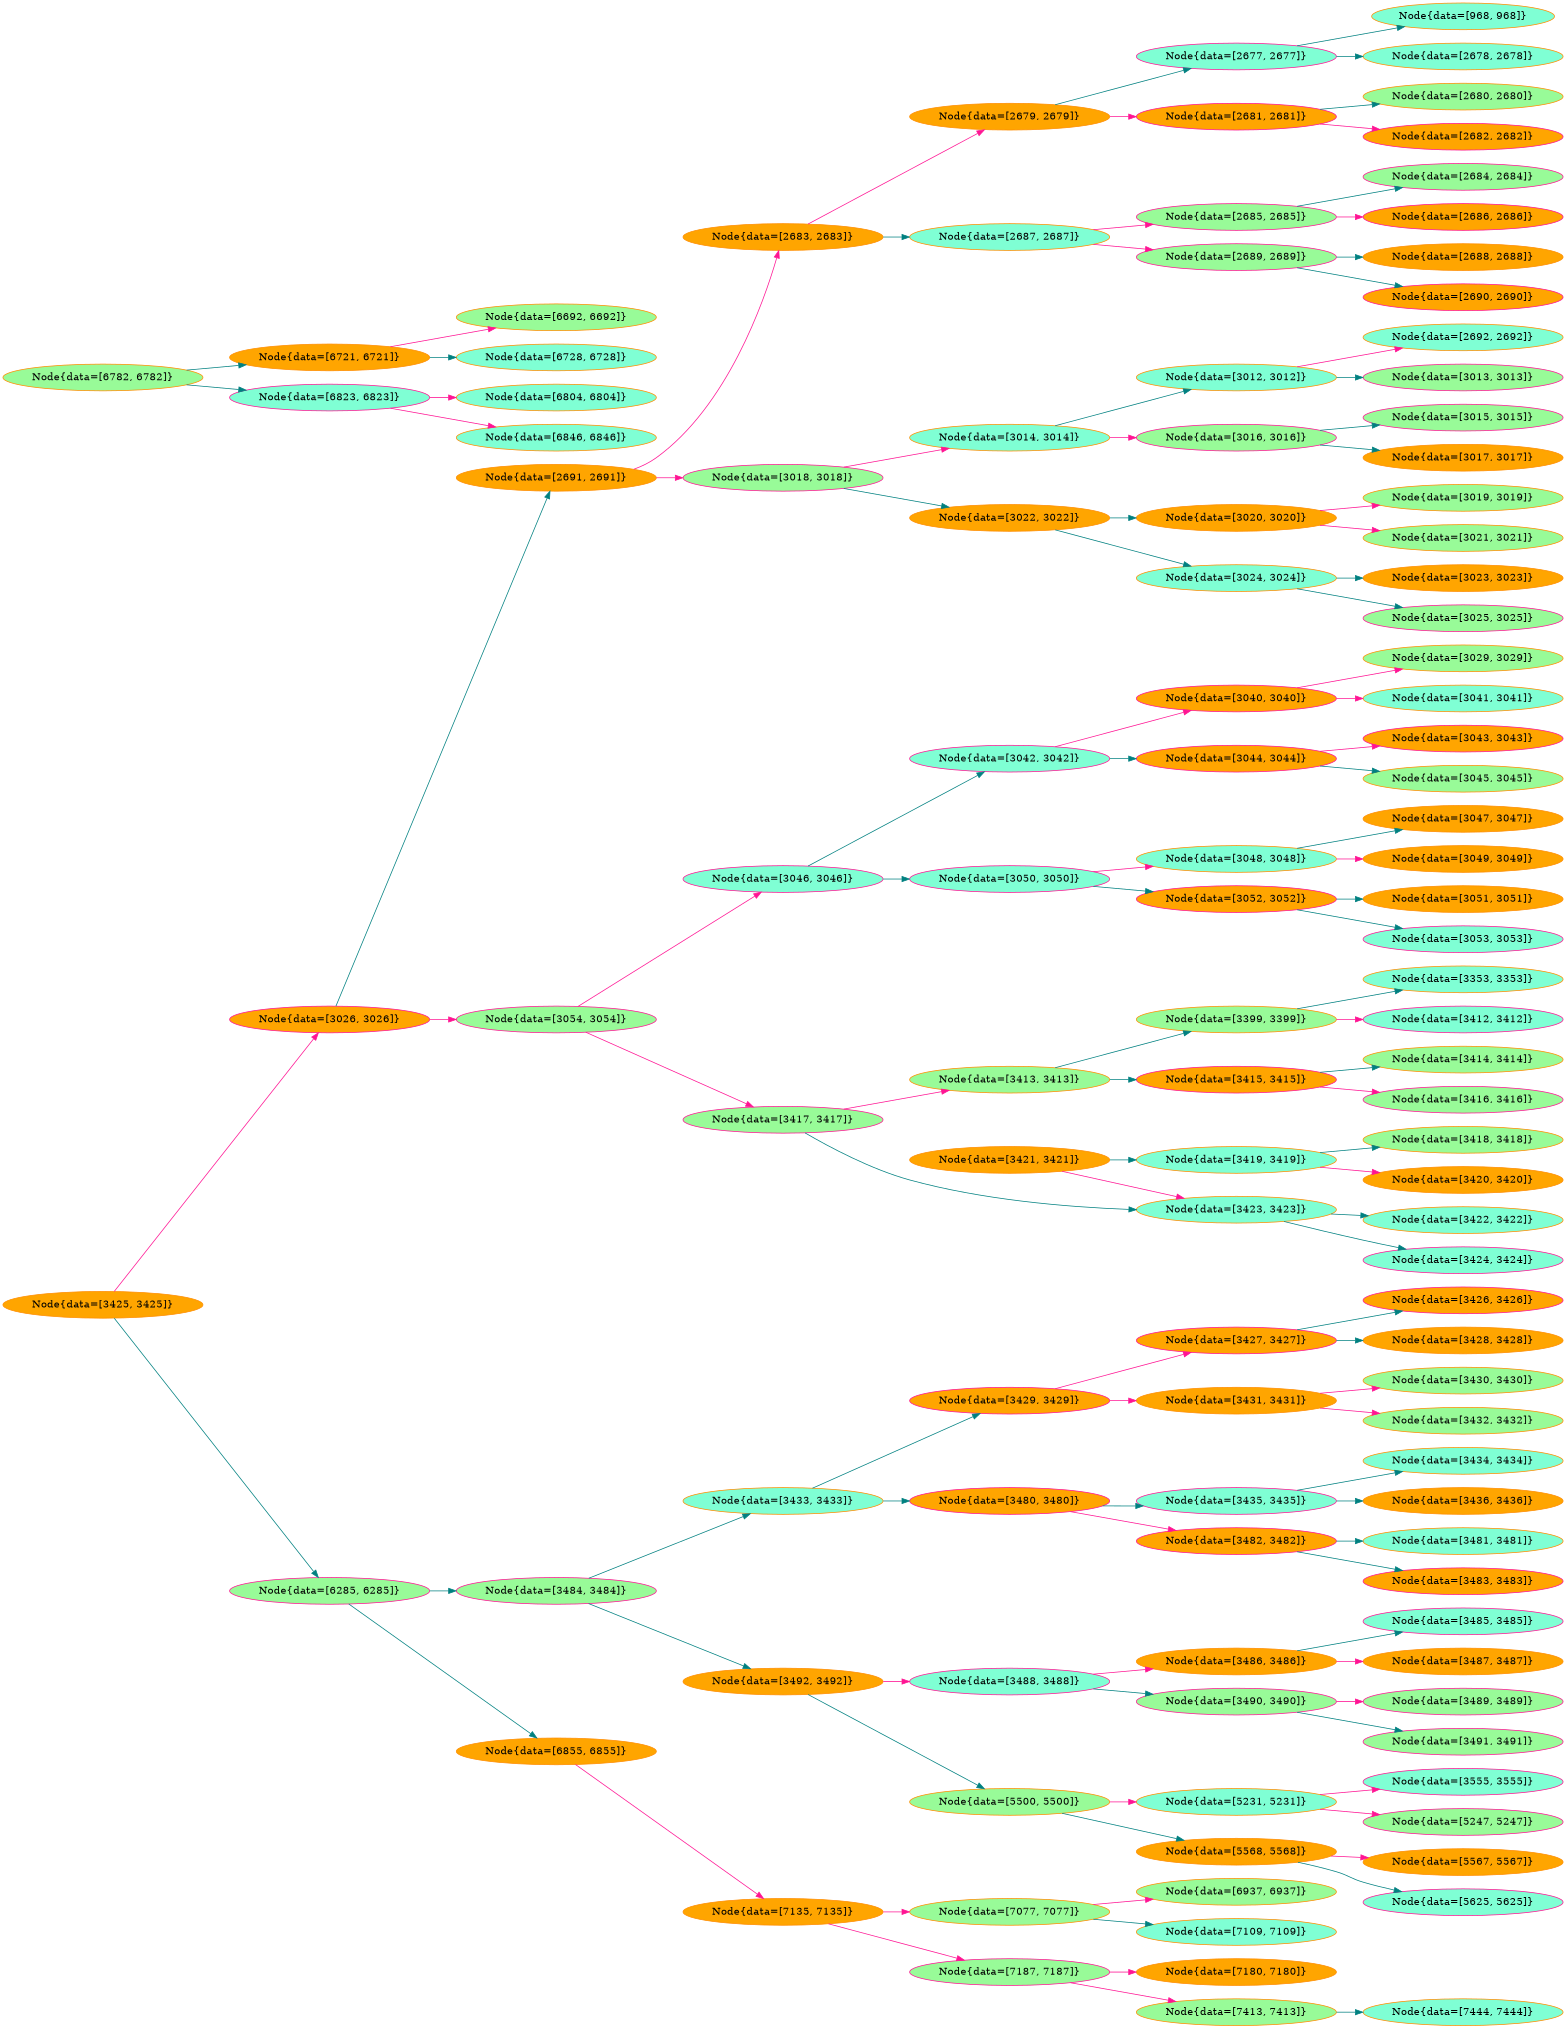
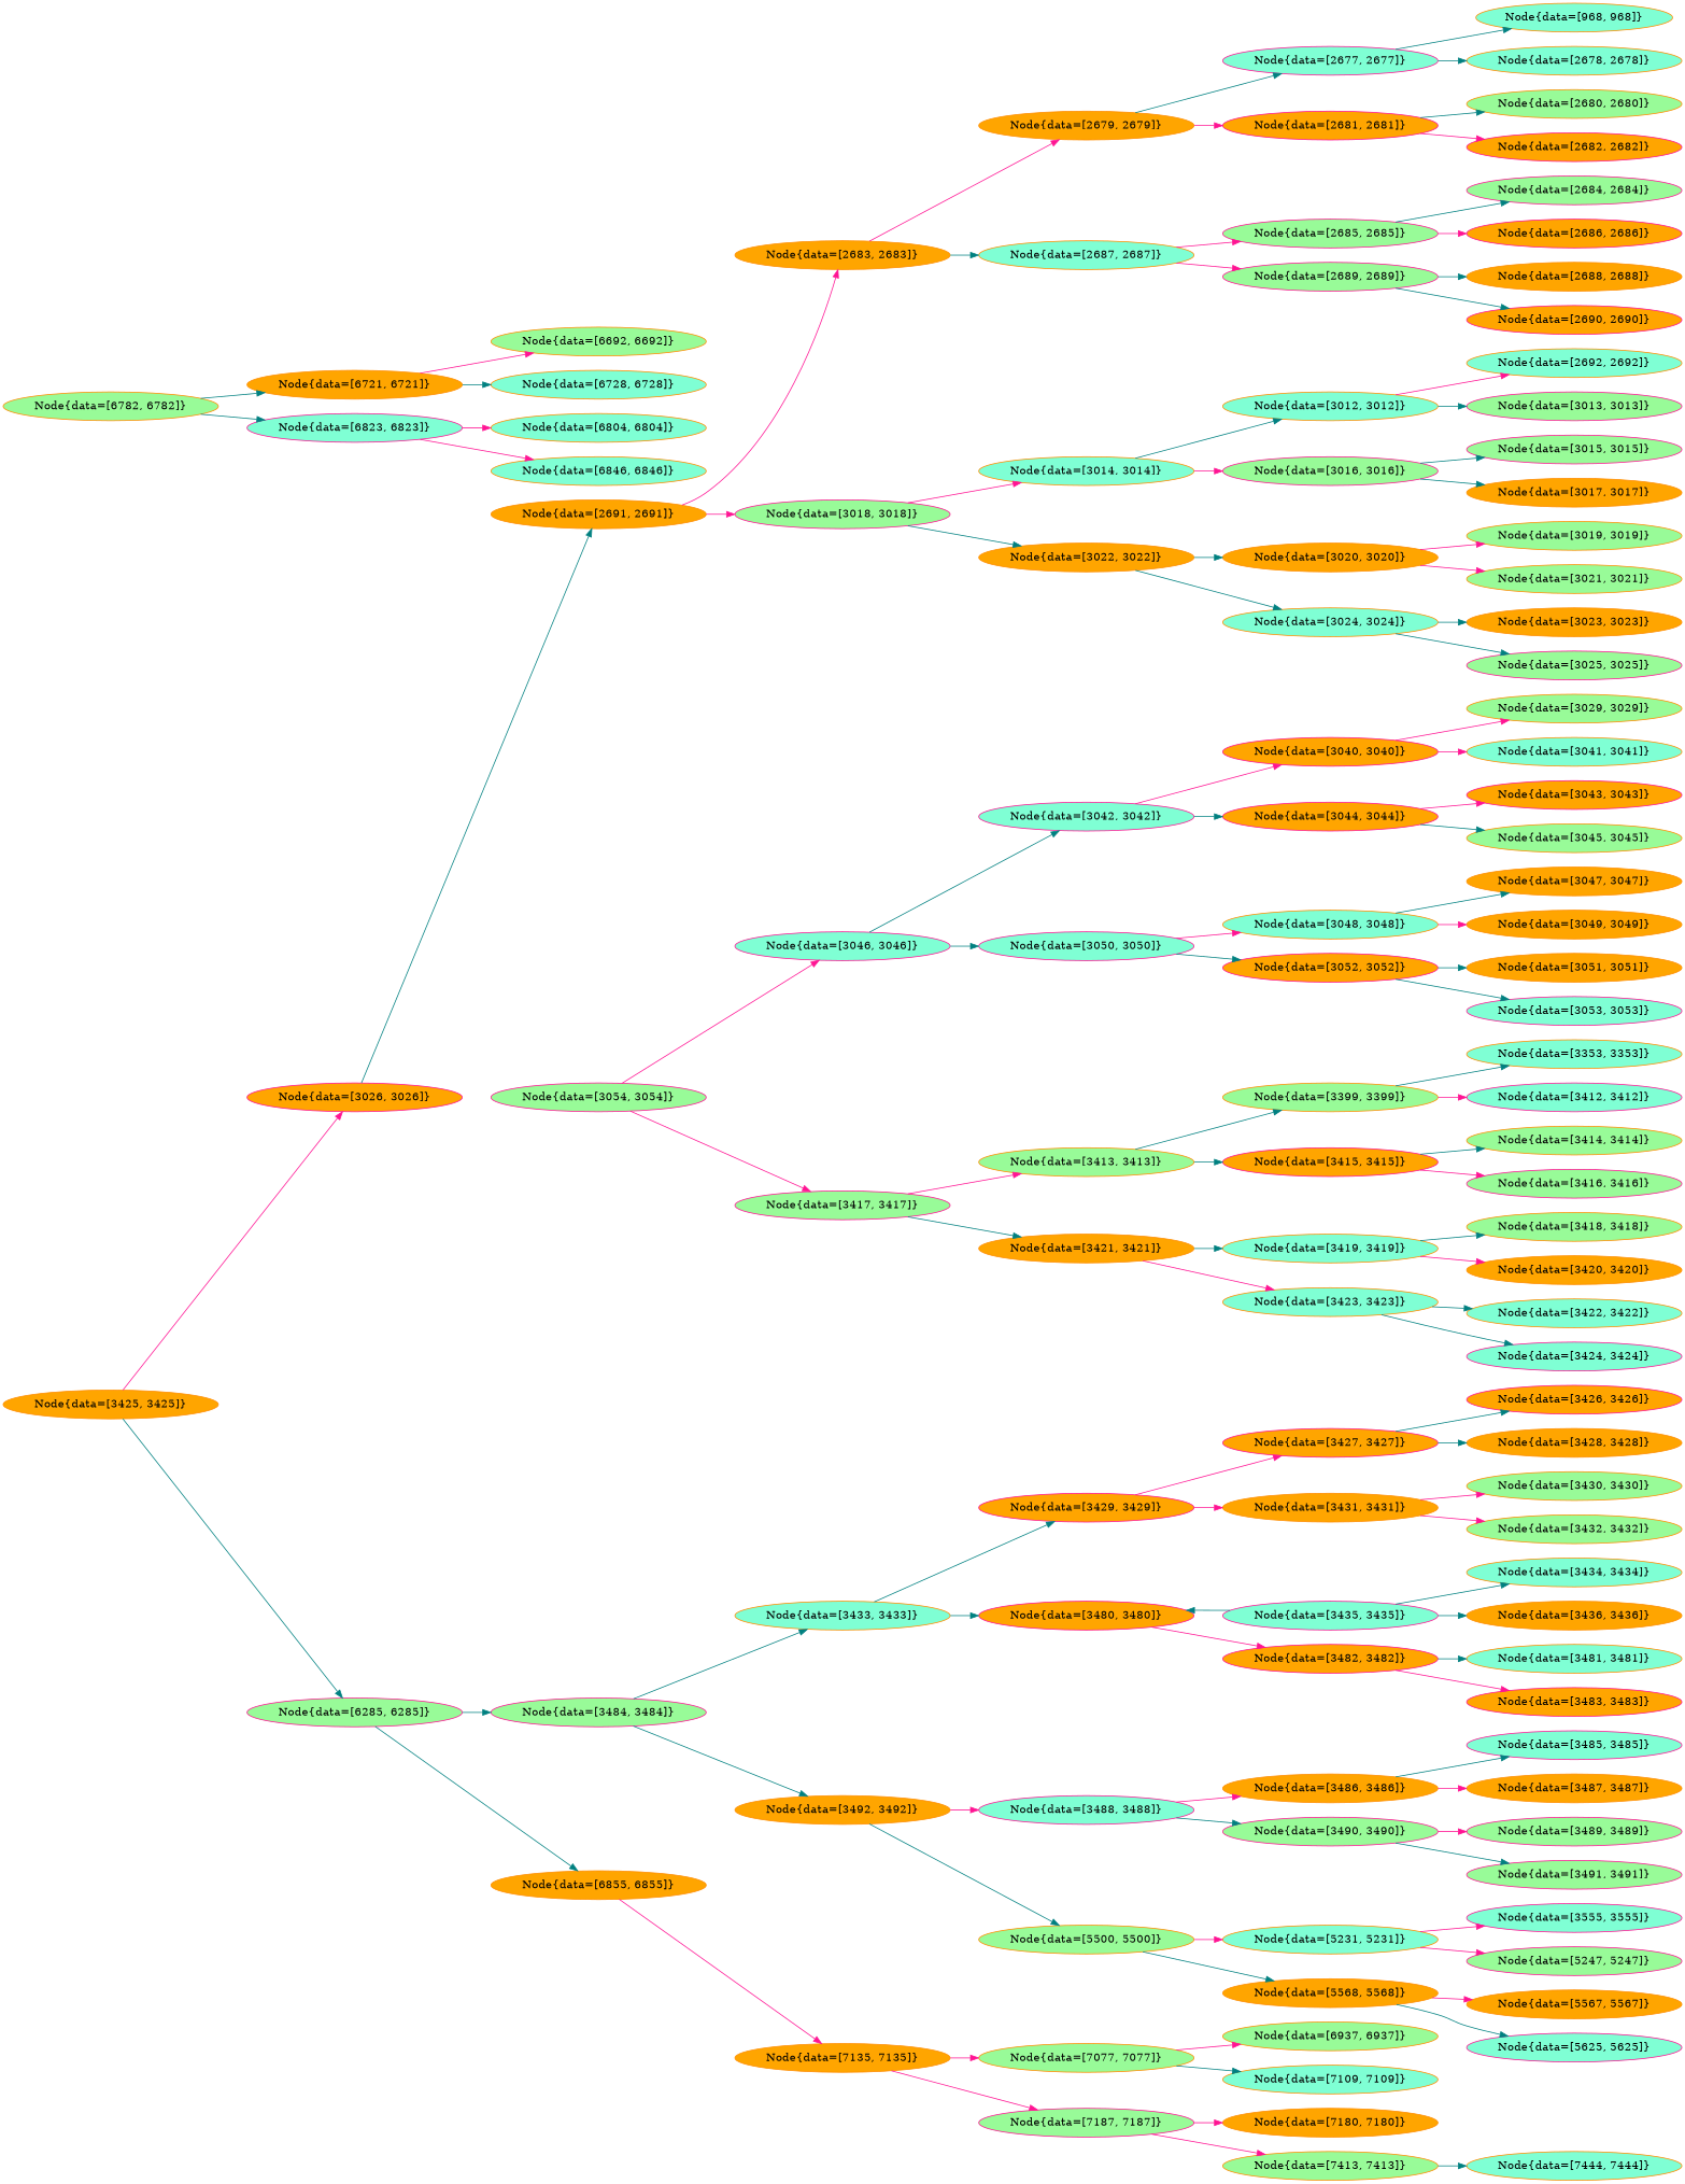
  digraph {
    rankdir=LR
    node [color=darkorange fillcolor=orange style=filled]
    edge [color=teal]
    n1 [label="Node{data=[3425, 3425]}"]
    n2 [color=deeppink label="Node{data=[3026, 3026]}"]
    n3 [color=deeppink fillcolor=palegreen label="Node{data=[6285, 6285]}"]
    n4 [label="Node{data=[2691, 2691]}"]
    n5 [color=deeppink fillcolor=palegreen label="Node{data=[3054, 3054]}"]
    n6 [color=deeppink fillcolor=palegreen label="Node{data=[3484, 3484]}"]
    n7 [label="Node{data=[6855, 6855]}"]
    n8 [label="Node{data=[2683, 2683]}"]
    n9 [color=deeppink fillcolor=palegreen label="Node{data=[3018, 3018]}"]
    n10 [color=deeppink fillcolor=aquamarine label="Node{data=[3046, 3046]}"]
    n11 [color=deeppink fillcolor=palegreen label="Node{data=[3417, 3417]}"]
    n12 [label="Node{data=[2679, 2679]}"]
    n13 [fillcolor=aquamarine label="Node{data=[2687, 2687]}"]
    n14 [fillcolor=aquamarine label="Node{data=[3014, 3014]}"]
    n15 [label="Node{data=[3022, 3022]}"]
    n16 [color=deeppink fillcolor=aquamarine label="Node{data=[2677, 2677]}"]
    n17 [color=deeppink label="Node{data=[2681, 2681]}"]
    n18 [color=deeppink fillcolor=palegreen label="Node{data=[2685, 2685]}"]
    n19 [color=deeppink fillcolor=palegreen label="Node{data=[2689, 2689]}"]
    n20 [fillcolor=aquamarine label="Node{data=[968, 968]}"]
    n21 [fillcolor=aquamarine label="Node{data=[2678, 2678]}"]
    n22 [fillcolor=palegreen label="Node{data=[2680, 2680]}"]
    n23 [color=deeppink label="Node{data=[2682, 2682]}"]
    n24 [color=deeppink fillcolor=palegreen label="Node{data=[2684, 2684]}"]
    n25 [color=deeppink label="Node{data=[2686, 2686]}"]
    n26 [label="Node{data=[2688, 2688]}"]
    n27 [color=deeppink label="Node{data=[2690, 2690]}"]
    n28 [fillcolor=aquamarine label="Node{data=[3012, 3012]}"]
    n29 [color=deeppink fillcolor=palegreen label="Node{data=[3016, 3016]}"]
    n30 [label="Node{data=[3020, 3020]}"]
    n31 [fillcolor=aquamarine label="Node{data=[3024, 3024]}"]
    n32 [fillcolor=aquamarine label="Node{data=[2692, 2692]}"]
    n33 [color=deeppink fillcolor=palegreen label="Node{data=[3013, 3013]}"]
    n34 [color=deeppink fillcolor=palegreen label="Node{data=[3015, 3015]}"]
    n35 [label="Node{data=[3017, 3017]}"]
    n36 [fillcolor=palegreen label="Node{data=[3019, 3019]}"]
    n37 [fillcolor=palegreen label="Node{data=[3021, 3021]}"]
    n38 [label="Node{data=[3023, 3023]}"]
    n39 [color=deeppink fillcolor=palegreen label="Node{data=[3025, 3025]}"]
    n40 [color=deeppink fillcolor=aquamarine label="Node{data=[3042, 3042]}"]
    n41 [color=deeppink fillcolor=aquamarine label="Node{data=[3050, 3050]}"]
    n42 [fillcolor=palegreen label="Node{data=[3413, 3413]}"]
    n43 [label="Node{data=[3421, 3421]}"]
    n44 [color=deeppink label="Node{data=[3040, 3040]}"]
    n45 [color=deeppink label="Node{data=[3044, 3044]}"]
    n46 [fillcolor=aquamarine label="Node{data=[3048, 3048]}"]
    n47 [color=deeppink label="Node{data=[3052, 3052]}"]
    n48 [fillcolor=palegreen label="Node{data=[3029, 3029]}"]
    n49 [fillcolor=aquamarine label="Node{data=[3041, 3041]}"]
    n50 [color=deeppink label="Node{data=[3043, 3043]}"]
    n51 [fillcolor=palegreen label="Node{data=[3045, 3045]}"]
    n52 [label="Node{data=[3047, 3047]}"]
    n53 [label="Node{data=[3049, 3049]}"]
    n54 [label="Node{data=[3051, 3051]}"]
    n55 [color=deeppink fillcolor=aquamarine label="Node{data=[3053, 3053]}"]
    n56 [fillcolor=palegreen label="Node{data=[3399, 3399]}"]
    n57 [color=deeppink label="Node{data=[3415, 3415]}"]
    n58 [fillcolor=aquamarine label="Node{data=[3419, 3419]}"]
    n59 [fillcolor=aquamarine label="Node{data=[3423, 3423]}"]
    n60 [fillcolor=aquamarine label="Node{data=[3353, 3353]}"]
    n61 [color=deeppink fillcolor=aquamarine label="Node{data=[3412, 3412]}"]
    n62 [fillcolor=palegreen label="Node{data=[3414, 3414]}"]
    n63 [color=deeppink fillcolor=palegreen label="Node{data=[3416, 3416]}"]
    n64 [fillcolor=palegreen label="Node{data=[3418, 3418]}"]
    n65 [label="Node{data=[3420, 3420]}"]
    n66 [fillcolor=aquamarine label="Node{data=[3422, 3422]}"]
    n67 [color=deeppink fillcolor=aquamarine label="Node{data=[3424, 3424]}"]
    n68 [fillcolor=aquamarine label="Node{data=[3433, 3433]}"]
    n69 [label="Node{data=[3492, 3492]}"]
    n70 [label="Node{data=[7135, 7135]}"]
    n71 [color=deeppink label="Node{data=[3429, 3429]}"]
    n72 [color=deeppink label="Node{data=[3480, 3480]}"]
    n73 [color=deeppink fillcolor=aquamarine label="Node{data=[3488, 3488]}"]
    n74 [fillcolor=palegreen label="Node{data=[5500, 5500]}"]
    n75 [color=deeppink label="Node{data=[3427, 3427]}"]
    n76 [label="Node{data=[3431, 3431]}"]
    n77 [color=deeppink fillcolor=aquamarine label="Node{data=[3435, 3435]}"]
    n78 [color=deeppink label="Node{data=[3482, 3482]}"]
    n79 [color=deeppink label="Node{data=[3426, 3426]}"]
    n80 [label="Node{data=[3428, 3428]}"]
    n81 [fillcolor=palegreen label="Node{data=[3430, 3430]}"]
    n82 [fillcolor=palegreen label="Node{data=[3432, 3432]}"]
    n83 [fillcolor=aquamarine label="Node{data=[3434, 3434]}"]
    n84 [label="Node{data=[3436, 3436]}"]
    n85 [fillcolor=aquamarine label="Node{data=[3481, 3481]}"]
    n86 [color=deeppink label="Node{data=[3483, 3483]}"]
    n87 [label="Node{data=[3486, 3486]}"]
    n88 [color=deeppink fillcolor=palegreen label="Node{data=[3490, 3490]}"]
    n89 [fillcolor=aquamarine label="Node{data=[5231, 5231]}"]
    n90 [label="Node{data=[5568, 5568]}"]
    n91 [color=deeppink fillcolor=aquamarine label="Node{data=[3485, 3485]}"]
    n92 [label="Node{data=[3487, 3487]}"]
    n93 [color=deeppink fillcolor=palegreen label="Node{data=[3489, 3489]}"]
    n94 [color=deeppink fillcolor=palegreen label="Node{data=[3491, 3491]}"]
    n95 [color=deeppink fillcolor=aquamarine label="Node{data=[3555, 3555]}"]
    n96 [color=deeppink fillcolor=palegreen label="Node{data=[5247, 5247]}"]
    n97 [label="Node{data=[5567, 5567]}"]
    n98 [color=deeppink fillcolor=aquamarine label="Node{data=[5625, 5625]}"]
    n99 [fillcolor=palegreen label="Node{data=[6782, 6782]}"]
    n100 [label="Node{data=[6721, 6721]}"]
    n101 [color=deeppink fillcolor=aquamarine label="Node{data=[6823, 6823]}"]
    n102 [fillcolor=palegreen label="Node{data=[7077, 7077]}"]
    n103 [color=deeppink fillcolor=palegreen label="Node{data=[7187, 7187]}"]
    n104 [fillcolor=palegreen label="Node{data=[6692, 6692]}"]
    n105 [fillcolor=aquamarine label="Node{data=[6728, 6728]}"]
    n106 [fillcolor=aquamarine label="Node{data=[6804, 6804]}"]
    n107 [fillcolor=aquamarine label="Node{data=[6846, 6846]}"]
    n108 [fillcolor=palegreen label="Node{data=[6937, 6937]}"]
    n109 [fillcolor=aquamarine label="Node{data=[7109, 7109]}"]
    n110 [label="Node{data=[7180, 7180]}"]
    n111 [fillcolor=palegreen label="Node{data=[7413, 7413]}"]
    n112 [fillcolor=aquamarine label="Node{data=[7444, 7444]}"]
    n1 -> n2 [color=deeppink]
    n1 -> n3
    n2 -> n4
-   n2 -> n5 [color=deeppink]
    n3 -> n6
    n3 -> n7
    n4 -> n8 [color=deeppink]
    n4 -> n9 [color=deeppink]
    n5 -> n10 [color=deeppink]
    n5 -> n11 [color=deeppink]
    n6 -> n68
    n6 -> n69
    n7 -> n70 [color=deeppink]
    n8 -> n12 [color=deeppink]
    n8 -> n13
    n9 -> n14 [color=deeppink]
    n9 -> n15
    n10 -> n40
    n10 -> n41
    n11 -> n42 [color=deeppink]
-   n11 -> n59
+   n11 -> n43
    n12 -> n16
    n12 -> n17 [color=deeppink]
    n13 -> n18 [color=deeppink]
    n13 -> n19 [color=deeppink]
    n14 -> n28
    n14 -> n29 [color=deeppink]
    n15 -> n30
    n15 -> n31
    n16 -> n20
    n16 -> n21
    n17 -> n22
    n17 -> n23 [color=deeppink]
    n18 -> n24
    n18 -> n25 [color=deeppink]
    n19 -> n26
    n19 -> n27
    n28 -> n32 [color=deeppink]
    n28 -> n33
    n29 -> n34
    n29 -> n35
    n30 -> n36 [color=deeppink]
    n30 -> n37 [color=deeppink]
    n31 -> n38
    n31 -> n39
    n40 -> n44 [color=deeppink]
    n40 -> n45
    n41 -> n46 [color=deeppink]
    n41 -> n47
    n42 -> n56
    n42 -> n57
    n43 -> n58
    n43 -> n59 [color=deeppink]
    n44 -> n48 [color=deeppink]
    n44 -> n49 [color=deeppink]
    n45 -> n50 [color=deeppink]
    n45 -> n51
    n46 -> n52
    n46 -> n53 [color=deeppink]
    n47 -> n54
    n47 -> n55
    n56 -> n60
    n56 -> n61 [color=deeppink]
    n57 -> n62
    n57 -> n63 [color=deeppink]
    n58 -> n64
    n58 -> n65 [color=deeppink]
    n59 -> n66
    n59 -> n67
    n68 -> n71
    n68 -> n72
    n69 -> n73 [color=deeppink]
    n69 -> n74
    n70 -> n102 [color=deeppink]
    n70 -> n103 [color=deeppink]
    n71 -> n75 [color=deeppink]
    n71 -> n76 [color=deeppink]
-   n72 -> n77
+   n77 -> n72
    n72 -> n78 [color=deeppink]
    n73 -> n87 [color=deeppink]
    n73 -> n88
    n74 -> n89 [color=deeppink]
    n74 -> n90
    n75 -> n79
    n75 -> n80
    n76 -> n81 [color=deeppink]
    n76 -> n82 [color=deeppink]
    n77 -> n83
    n77 -> n84
    n78 -> n85
-   n78 -> n86
+   n78 -> n86 [color=deeppink]
    n87 -> n91
    n87 -> n92 [color=deeppink]
    n88 -> n93 [color=deeppink]
    n88 -> n94
    n89 -> n95 [color=deeppink]
    n89 -> n96 [color=deeppink]
    n90 -> n97 [color=deeppink]
    n90 -> n98
    n99 -> n100
    n99 -> n101
    n100 -> n104 [color=deeppink]
    n100 -> n105
    n101 -> n106 [color=deeppink]
    n101 -> n107 [color=deeppink]
    n102 -> n108 [color=deeppink]
    n102 -> n109
    n103 -> n110 [color=deeppink]
    n103 -> n111 [color=deeppink]
    n111 -> n112
  }
